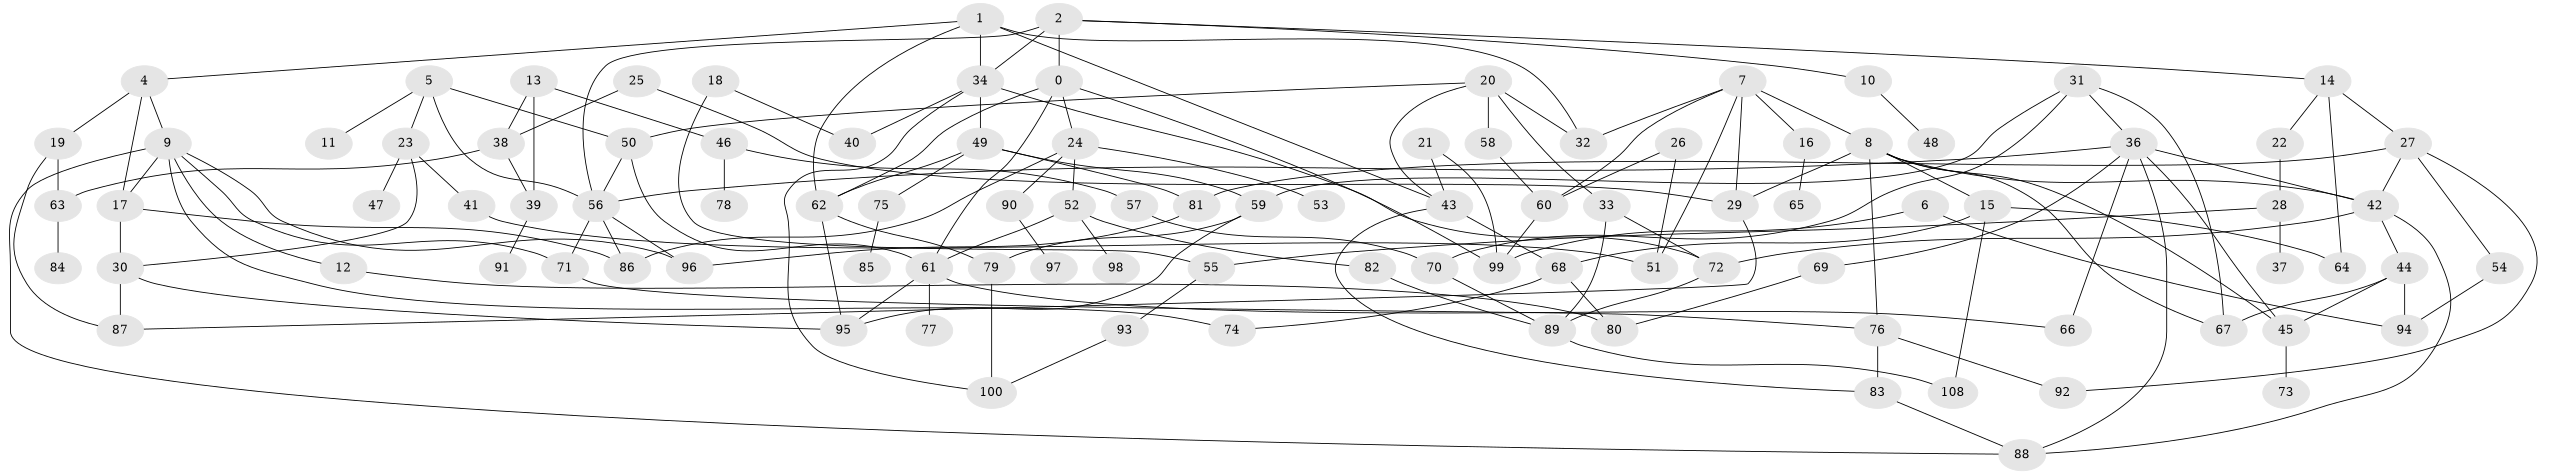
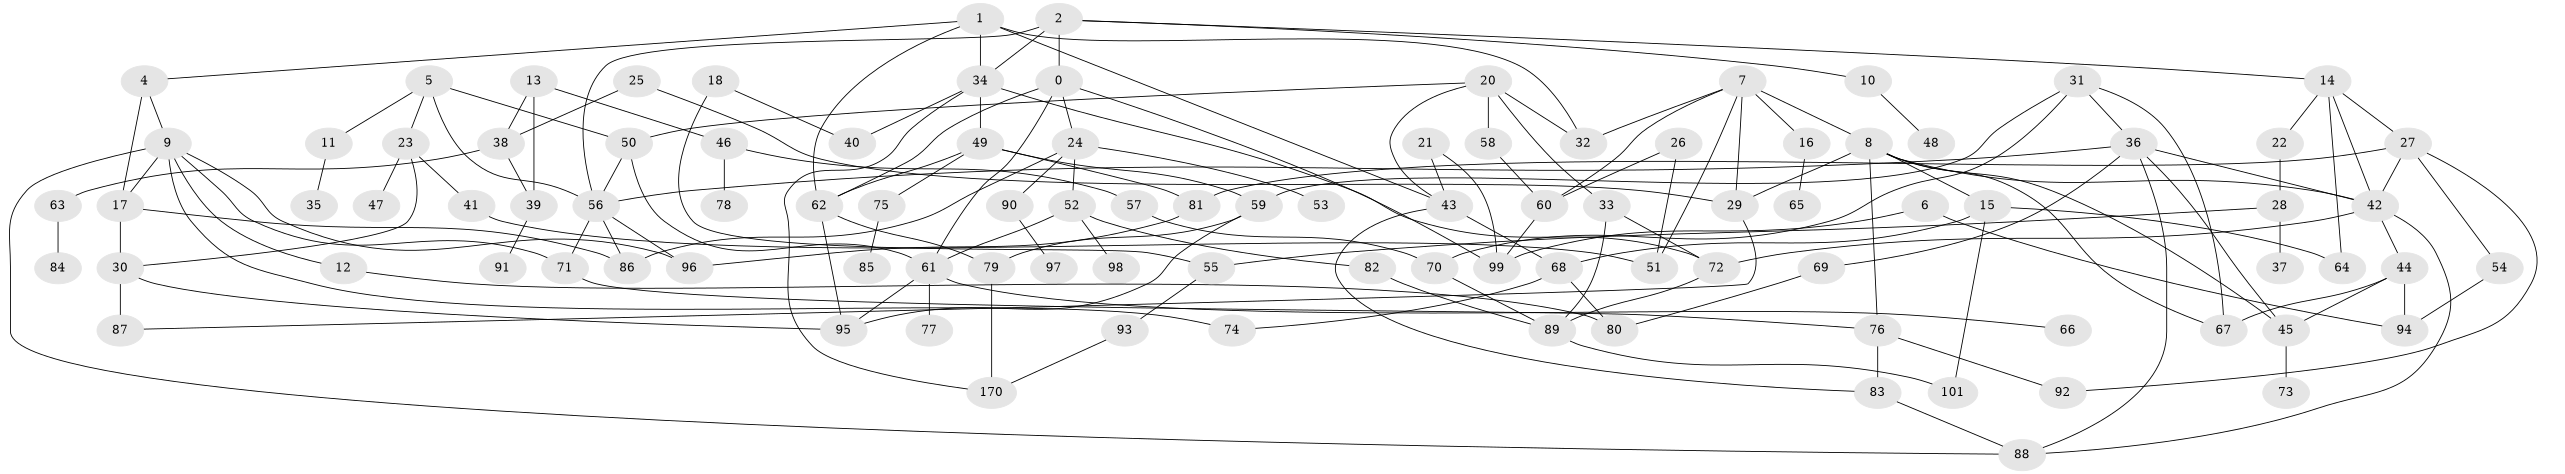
  graph {
    node [color=gray90 style=filled]
    edge [weight=1.0]
    1
    4
    32
    34
    43
    62
    9
    17
-   19
    40
    72
    49
-   100
+   100 [label=170]
    68
    83
    95
    79
    2
    n19 [label=0]
    10
    14
    56
    24
    61
    99
    48
    42
    22
    27
    64
    71
    96
    86
    52
    53
    90
    66
    77
    12
    88
    74
    30
    63
    87
    5
    11
    23
    50
+   35
    41
    47
    6
    94
    7
    8
    16
    29
    51
    60
    15
    45
    67
    76
    65
-   101 [label=108]
+   101
    44
    73
    92
    80
    13
    38
    39
    46
    91
    78
    57
    28
    54
    81
    18
    55
    93
    84
    20
    33
    58
    89
    36
    69
    21
    37
    82
    98
    97
    25
    26
    31
    59
    70
    75
    85
    1 -- 4
    1 -- 32
    1 -- 34
    1 -- 43
    1 -- 62
    4 -- 9
    4 -- 17
-   4 -- 19
    34 -- 40
    34 -- 72
    34 -- 49
    34 -- 100
    43 -- 68
    43 -- 83
    62 -- 95
    62 -- 79
    9 -- 17
    9 -- 71
    9 -- 96
    9 -- 12
    9 -- 88
    9 -- 74
    17 -- 86
    17 -- 30
-   19 -- 63
-   19 -- 87
    72 -- 89
    49 -- 62
    49 -- 81
    49 -- 59
    49 -- 75
    68 -- 74
    68 -- 80
    83 -- 88
    79 -- 100
    2 -- 34
    2 -- n19
    2 -- 10
    2 -- 14
    2 -- 56
    n19 -- 62
    n19 -- 24
    n19 -- 61
    n19 -- 99
    10 -- 48
+   14 -- 42
    14 -- 22
    14 -- 27
    14 -- 64
    56 -- 71
    56 -- 96
    56 -- 86
    24 -- 86
    24 -- 52
    24 -- 53
    24 -- 90
    61 -- 95
    61 -- 66
    61 -- 77
    42 -- 72
    42 -- 88
    42 -- 44
    22 -- 28
    27 -- 42
    27 -- 92
    27 -- 54
    27 -- 81
    71 -- 76
    52 -- 61
    52 -- 82
    52 -- 98
    90 -- 97
    12 -- 80
    30 -- 95
    30 -- 87
    63 -- 84
    5 -- 56
    5 -- 11
    5 -- 23
    5 -- 50
+   11 -- 35
    23 -- 30
    23 -- 41
    23 -- 47
    50 -- 56
    50 -- 61
    41 -- 51
    6 -- 99
    6 -- 94
    7 -- 32
    7 -- 8
    7 -- 16
    7 -- 29
    7 -- 51
    7 -- 60
    8 -- 42
    8 -- 29
    8 -- 15
    8 -- 45
    8 -- 67
    8 -- 76
    16 -- 65
    29 -- 87
    60 -- 99
    15 -- 68
    15 -- 64
    15 -- 101
    45 -- 73
    76 -- 83
    76 -- 92
    44 -- 94
    44 -- 45
    44 -- 67
    13 -- 38
    13 -- 39
    13 -- 46
    38 -- 63
    38 -- 39
    39 -- 91
    46 -- 78
    46 -- 57
    57 -- 70
    28 -- 55
    28 -- 37
    54 -- 94
    81 -- 96
    18 -- 40
    18 -- 55
    55 -- 93
    93 -- 100
    20 -- 32
    20 -- 43
    20 -- 50
    20 -- 33
    20 -- 58
    33 -- 72
    33 -- 89
    58 -- 60
    89 -- 101
    36 -- 56
    36 -- 42
-   36 -- 66
    36 -- 88
    36 -- 45
    36 -- 69
    69 -- 80
    21 -- 43
    21 -- 99
    82 -- 89
    25 -- 29
    25 -- 38
    26 -- 51
    26 -- 60
    31 -- 67
    31 -- 36
    31 -- 59
    31 -- 70
    59 -- 95
    59 -- 79
    70 -- 89
    75 -- 85
  }
